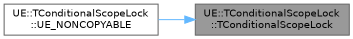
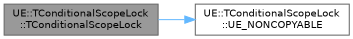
  digraph {
    rankdir=RL
    node [color=gray40 fontname=Helvetica fontsize=10 shape=box style=filled]
    n1 [fillcolor=grey60 fontcolor=black height=0.2 label="UE::TConditionalScopeLock\l::TConditionalScopeLock" width=0.4]
    n2 [fillcolor=white height=0.2 label="UE::TConditionalScopeLock\l::UE_NONCOPYABLE" width=0.4]
-   n1 -> n2 [color=steelblue1 dir=back fontname=Helvetica fontsize=10 labelfontname=Helvetica labelfontsize=10 style=solid]
+   n2 -> n1 [color=steelblue1 dir=back fontname=Helvetica fontsize=10 labelfontname=Helvetica labelfontsize=10 style=solid]
  }
